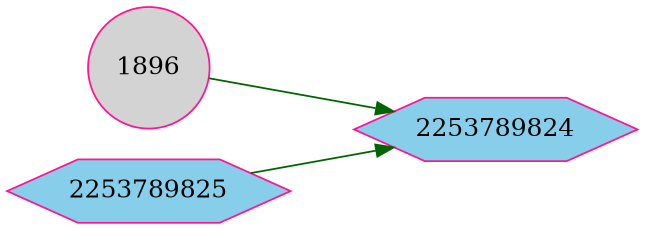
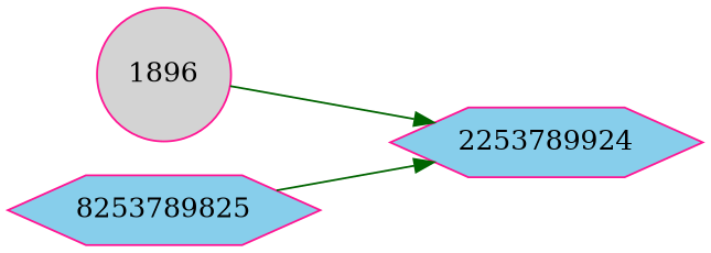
  strict digraph {
    rankdir=LR
    node [color=deeppink fillcolor=skyblue shape=hexagon style=filled]
    edge [color=darkgreen]
    1896 [fillcolor=lightgrey shape=circle]
-   2253789924 [label=2253789824]
-   2253789825
+   2253789924
+   2253789825 [label=8253789825]
    1896 -> 2253789924
    2253789825 -> 2253789924
  }
